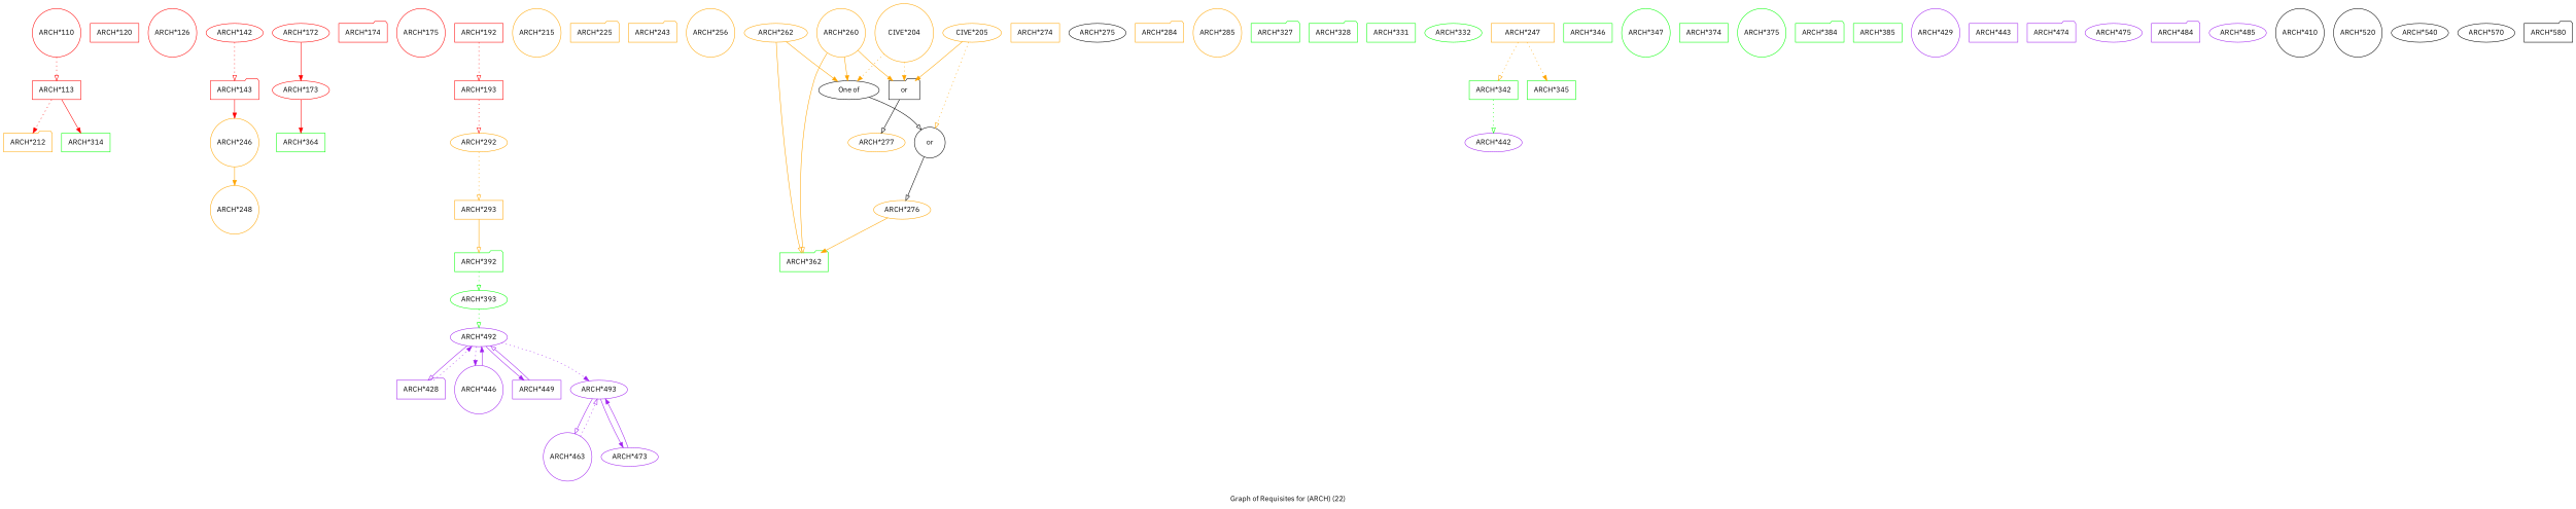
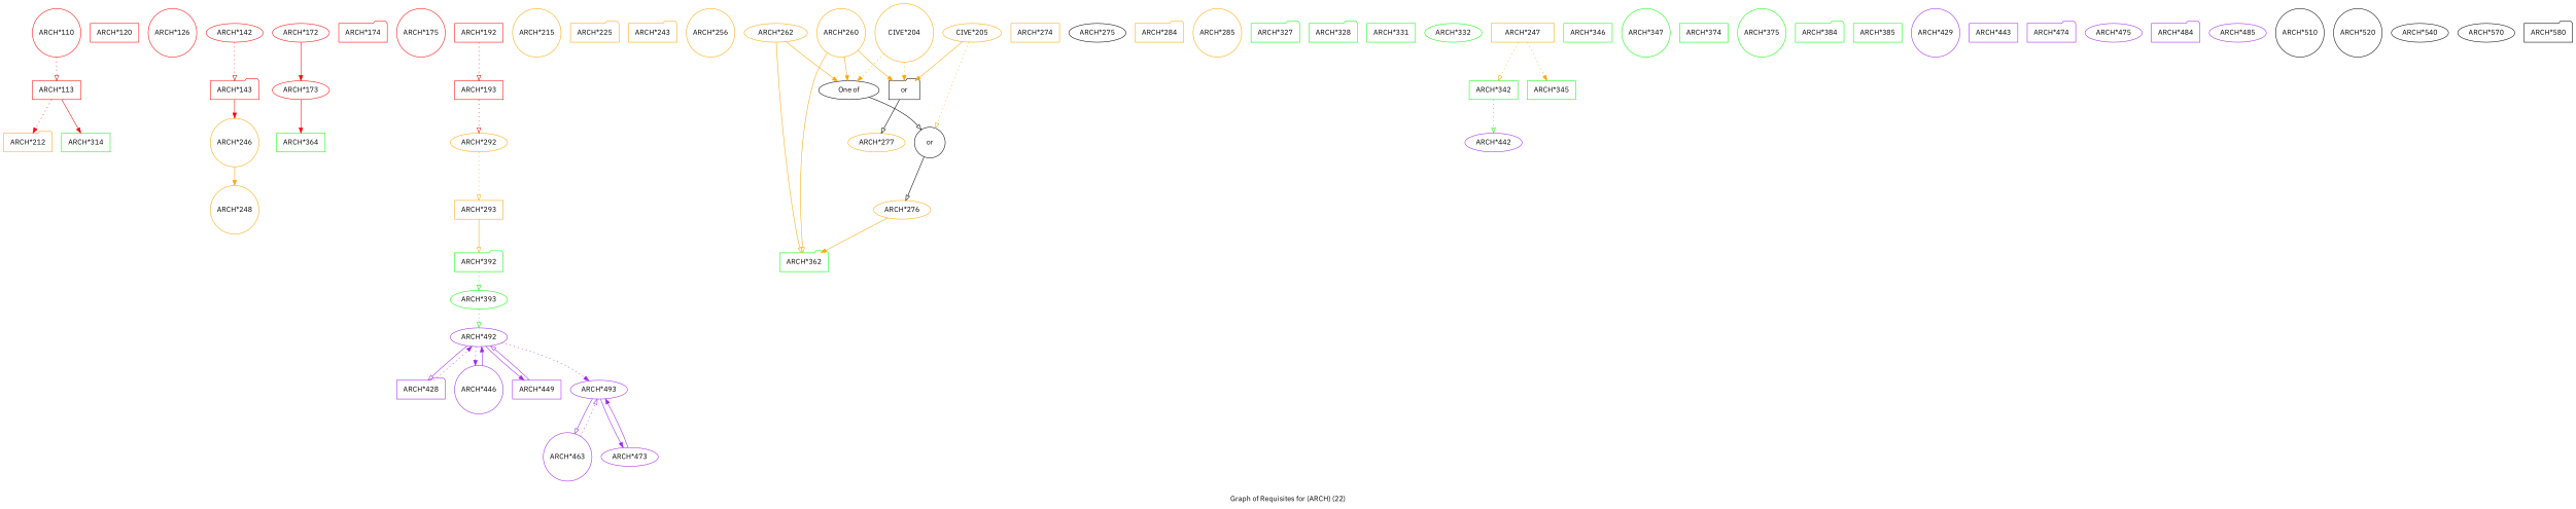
  strict digraph {
    fontname="IBM Plex Sans"
    label="Graph of Requisites for (ARCH) (22)"
    node [color=orange fontname="IBM Plex Sans" shape=ellipse]
    edge [arrowhead=normal color=orange fontname="IBM Plex Sans" style=solid]
    "ARCH*110" [color=red height=0.5 shape=circle width=1.2917]
    "ARCH*113" [color=red height=0.5 shape=box width=1.2917]
    "ARCH*212" [height=0.5 shape=folder width=1.2917]
    "ARCH*314" [color=green height=0.5 shape=box width=1.2917]
    "ARCH*120" [color=red height=0.5 shape=box width=1.2917]
    "ARCH*126" [color=red height=0.5 shape=circle width=1.2917]
    "ARCH*142" [color=red height=0.5 width=1.2917]
    "ARCH*143" [color=red height=0.5 shape=folder width=1.2917]
    "ARCH*246" [height=0.5 shape=circle width=1.2917]
    "ARCH*248" [height=0.5 shape=circle width=1.2917]
    "ARCH*172" [color=red height=0.5 width=1.2917]
    "ARCH*173" [color=red height=0.5 width=1.2917]
    "ARCH*364" [color=green height=0.5 shape=box width=1.2917]
    "ARCH*174" [color=red height=0.5 shape=folder width=1.2917]
    "ARCH*175" [color=red height=0.5 shape=circle width=1.2917]
    "ARCH*192" [color=red height=0.5 shape=box width=1.2917]
    "ARCH*193" [color=red height=0.5 shape=box width=1.2917]
    "ARCH*292" [height=0.5 width=1.2917]
    "ARCH*293" [height=0.5 shape=box width=1.2917]
    "ARCH*392" [color=green height=0.5 shape=folder width=1.2917]
    "ARCH*393" [color=green height=0.5 width=1.2917]
    "ARCH*492" [color=purple height=0.5 width=1.2917]
    "ARCH*215" [height=0.5 shape=circle width=1.2917]
    "ARCH*225" [height=0.5 shape=folder width=1.2917]
    "ARCH*243" [height=0.5 shape=folder width=1.2917]
    "ARCH*256" [height=0.5 shape=circle width=1.2917]
    "ARCH*260" [height=0.5 shape=circle width=1.2917]
    n28 [height=0.5 label="One of" width=1.6085 color=""]
    n29 [height=0.5 label=or shape=folder width=0.81703 color=""]
    "ARCH*362" [color=green height=0.5 shape=folder width=1.2917]
    n31 [height=0.5 label=or shape=circle width=0.81703 color=""]
    "ARCH*277" [height=0.5 width=1.2917]
    "ARCH*276" [height=0.5 width=1.2917]
    "ARCH*274" [height=0.5 shape=box width=1.2917]
    "ARCH*275" [color=black height=0.5 width=1.2917]
    "ARCH*262" [height=0.5 width=1.679]
    "CIVE*204" [height=0.5 shape=circle width=1.5526]
    "CIVE*205" [height=0.5 width=1.5526]
    "ARCH*284" [height=0.5 shape=folder width=1.2917]
    "ARCH*285" [height=0.5 shape=circle width=1.2917]
    "ARCH*428" [color=purple height=0.5 shape=folder width=1.2917]
    "ARCH*446" [color=purple height=0.5 shape=circle width=1.2917]
    "ARCH*449" [color=purple height=0.5 shape=box width=1.2917]
    "ARCH*493" [color=purple height=0.5 width=1.2917]
    "ARCH*463" [color=purple height=0.5 shape=circle width=1.2917]
    "ARCH*473" [color=purple height=0.5 width=1.2917]
    "ARCH*327" [color=green height=0.5 shape=folder width=1.2917]
    "ARCH*328" [color=green height=0.5 shape=folder width=1.2917]
    "ARCH*331" [color=green height=0.5 shape=box width=1.2917]
    "ARCH*332" [color=green height=0.5 width=1.2917]
    "ARCH*342" [color=green height=0.5 shape=box width=1.2917]
    "ARCH*442" [color=purple height=0.5 width=1.2917]
    "ARCH*247" [height=0.5 shape=box width=1.679]
    "ARCH*345" [color=green height=0.5 shape=box width=1.2917]
    "ARCH*346" [color=green height=0.5 shape=box width=1.2917]
    "ARCH*347" [color=green height=0.5 shape=circle width=1.2917]
    "ARCH*374" [color=green height=0.5 shape=box width=1.2917]
    "ARCH*375" [color=green height=0.5 shape=circle width=1.2917]
    "ARCH*384" [color=green height=0.5 shape=folder width=1.2917]
    "ARCH*385" [color=green height=0.5 shape=box width=1.2917]
    "ARCH*429" [color=purple height=0.5 shape=circle width=1.2917]
    "ARCH*443" [color=purple height=0.5 shape=box width=1.2917]
    "ARCH*474" [color=purple height=0.5 shape=folder width=1.2917]
    "ARCH*475" [color=purple height=0.5 width=1.2917]
    "ARCH*484" [color=purple height=0.5 shape=folder width=1.2917]
    "ARCH*485" [color=purple height=0.5 width=1.2917]
-   "ARCH*510" [height=0.5 shape=circle width=1.2917 label="ARCH*410" color=""]
+   "ARCH*510" [height=0.5 shape=circle width=1.2917 color=""]
    "ARCH*520" [height=0.5 shape=circle width=1.2917 color=""]
    "ARCH*540" [height=0.5 width=1.2917 color=""]
    "ARCH*570" [height=0.5 width=1.2917 color=""]
    "ARCH*580" [height=0.5 shape=folder width=1.2917 color=""]
    "ARCH*110" -> "ARCH*113" [arrowhead=onormal color=red style=dotted]
    "ARCH*113" -> "ARCH*212" [color=red style=dotted]
    "ARCH*113" -> "ARCH*314" [color=red]
    "ARCH*142" -> "ARCH*143" [arrowhead=onormal color=red style=dotted]
    "ARCH*143" -> "ARCH*246" [color=red]
    "ARCH*246" -> "ARCH*248"
    "ARCH*172" -> "ARCH*173" [color=red]
    "ARCH*173" -> "ARCH*364" [color=red]
    "ARCH*192" -> "ARCH*193" [arrowhead=onormal color=red style=dotted]
    "ARCH*193" -> "ARCH*292" [arrowhead=onormal color=red style=dotted]
    "ARCH*292" -> "ARCH*293" [arrowhead=onormal style=dotted]
    "ARCH*293" -> "ARCH*392" [arrowhead=onormal]
    "ARCH*392" -> "ARCH*393" [arrowhead=onormal color=green style=dotted]
    "ARCH*393" -> "ARCH*492" [arrowhead=onormal color=green style=dotted]
    "ARCH*492" -> "ARCH*428" [arrowhead=onormal color=purple]
    "ARCH*492" -> "ARCH*446" [color=purple style=dotted]
    "ARCH*492" -> "ARCH*449" [color=purple]
    "ARCH*492" -> "ARCH*493" [color=purple style=dotted]
    "ARCH*260" -> n28
    "ARCH*260" -> n29
    "ARCH*260" -> "ARCH*362" [arrowhead=onormal]
    n28 -> n31 [arrowhead=onormal color=""]
    n29 -> "ARCH*277" [arrowhead=onormal color=""]
    n31 -> "ARCH*276" [arrowhead=onormal color=""]
    "ARCH*276" -> "ARCH*362"
    "ARCH*262" -> n28
    "ARCH*262" -> "ARCH*362" [arrowhead=onormal]
    "CIVE*204" -> n28 [style=dotted]
    "CIVE*204" -> n29 [style=dotted]
    "CIVE*205" -> n29
    "CIVE*205" -> n31 [arrowhead=onormal style=dotted]
    "ARCH*428" -> "ARCH*492" [color=purple style=dotted]
    "ARCH*446" -> "ARCH*492" [color=purple]
    "ARCH*449" -> "ARCH*492" [arrowhead=onormal color=purple]
    "ARCH*493" -> "ARCH*463" [arrowhead=onormal color=purple]
    "ARCH*493" -> "ARCH*473" [color=purple]
    "ARCH*463" -> "ARCH*493" [arrowhead=onormal color=purple style=dotted]
    "ARCH*473" -> "ARCH*493" [color=purple]
    "ARCH*342" -> "ARCH*442" [arrowhead=onormal color=green style=dotted]
    "ARCH*247" -> "ARCH*342" [arrowhead=onormal style=dotted]
    "ARCH*247" -> "ARCH*345" [style=dotted]
  }
